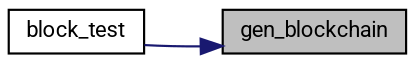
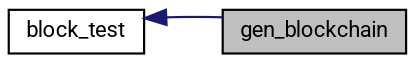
  digraph {
    rankdir=RL
    fontname=Roboto
    node [color=black fontname=Roboto fontsize=10 shape=record style=filled]
    n1 [fillcolor=grey75 fontcolor=black height=0.2 label=gen_blockchain width=0.4]
    n2 [fillcolor=white height=0.2 label=block_test width=0.4]
-   n1 -> n2 [color=midnightblue dir=back fontname=Roboto fontsize=10 labelfontname=Helvetica labelfontsize=10 style=solid]
+   n2 -> n1 [color=midnightblue dir=back fontname=Roboto fontsize=10 labelfontname=Helvetica labelfontsize=10 style=solid]
  }
